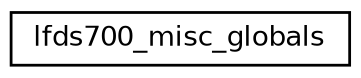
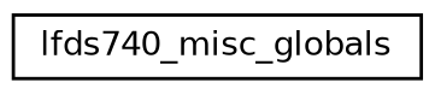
  digraph {
    rankdir=LR
-   n1 [color=black fillcolor=white fontname=Helvetica fontsize=10 height=0.2 label=lfds700_misc_globals shape=record style=filled width=0.4]
+   n1 [color=black fillcolor=white fontname=Helvetica fontsize=10 height=0.2 label=lfds740_misc_globals shape=record style=filled width=0.4]
  }
